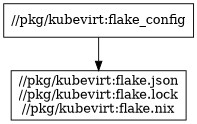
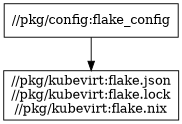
  digraph {
    node [shape=box]
-   "//pkg/kubevirt:flake_config"
+   "//pkg/kubevirt:flake_config" [label="//pkg/config:flake_config"]
    "//pkg/kubevirt:flake.json\n//pkg/kubevirt:flake.lock\n//pkg/kubevirt:flake.nix"
    "//pkg/kubevirt:flake_config" -> "//pkg/kubevirt:flake.json\n//pkg/kubevirt:flake.lock\n//pkg/kubevirt:flake.nix"
  }
